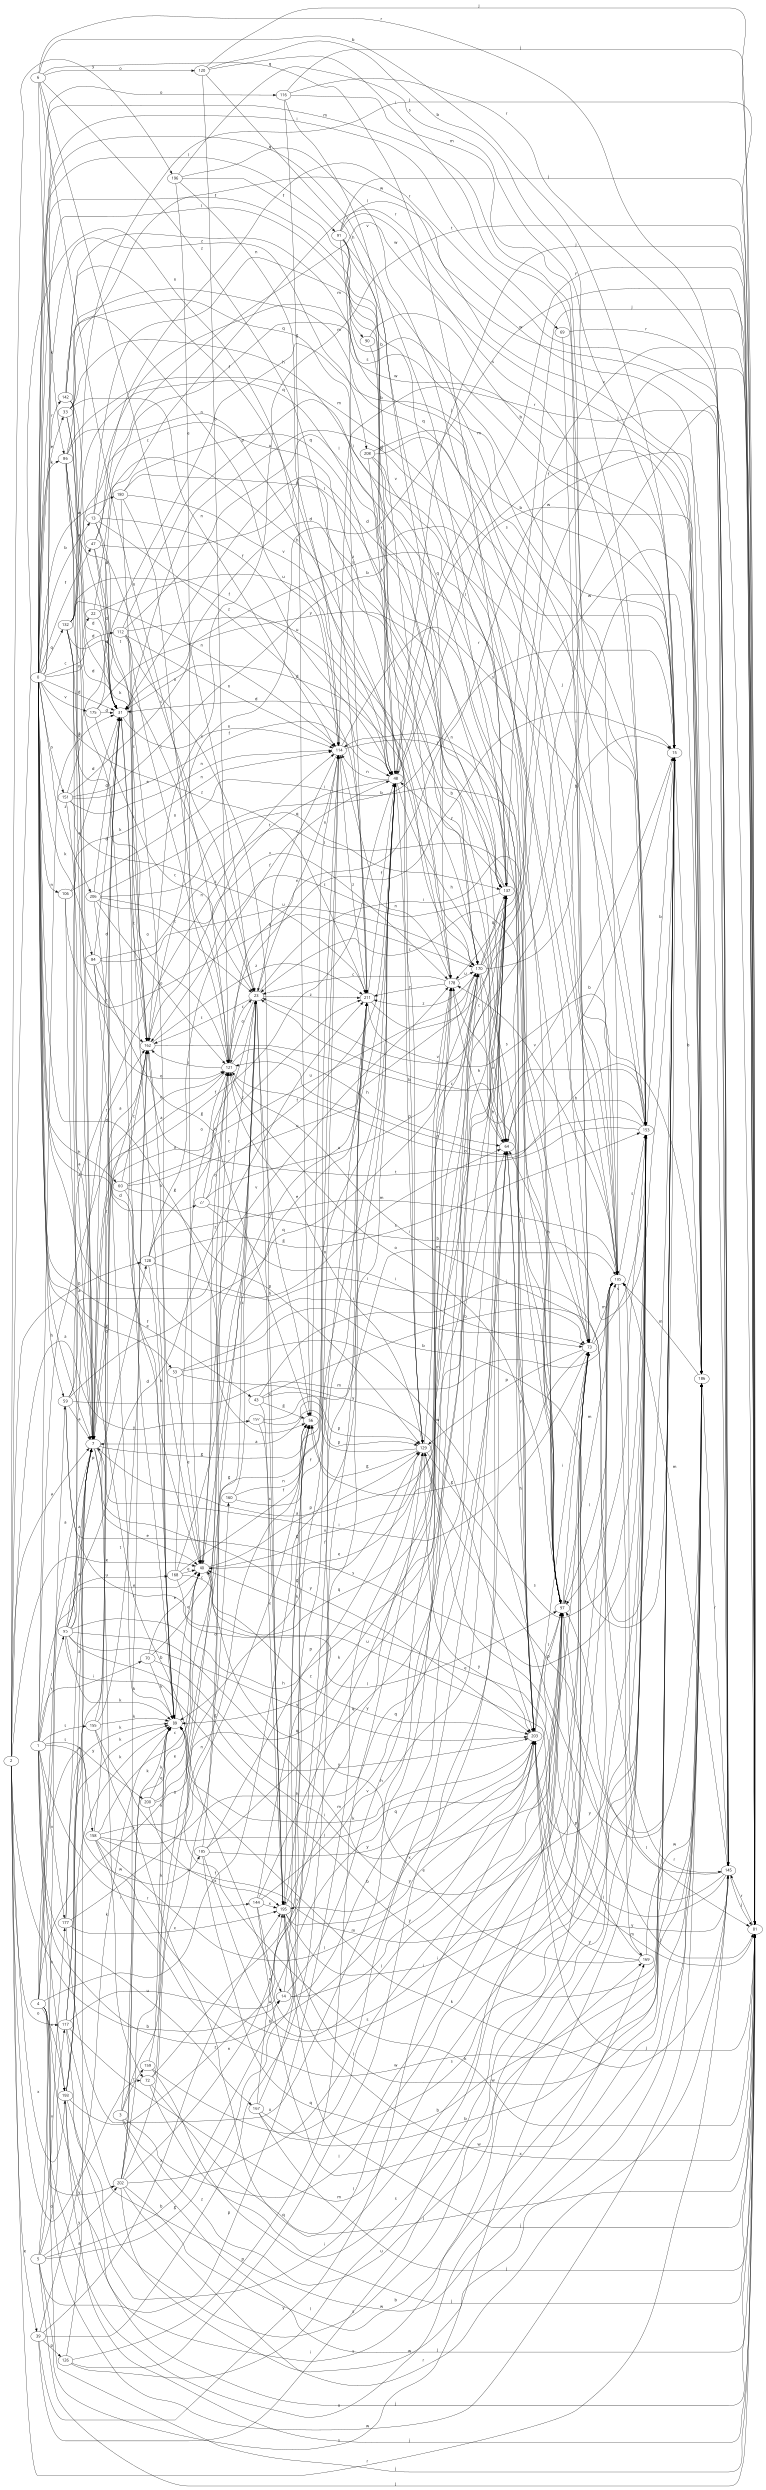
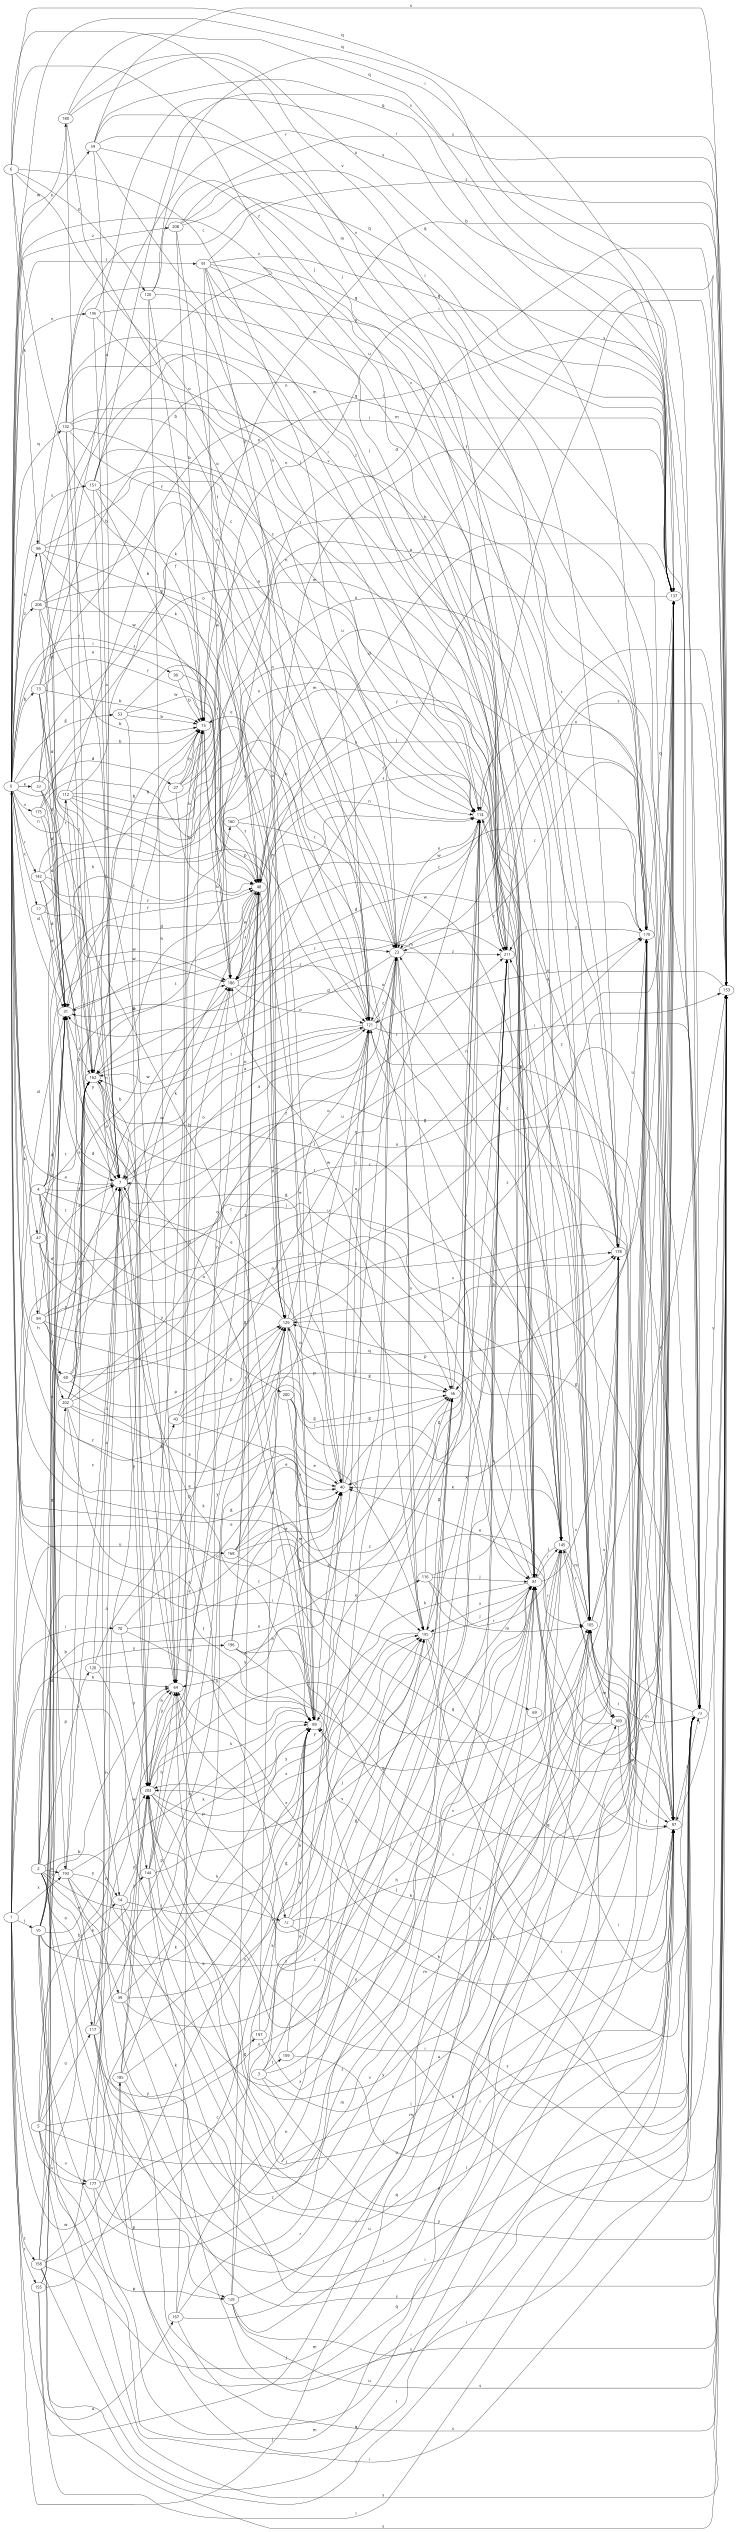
  strict digraph {
    fontname="Open Sans"
    rankdir=LR
    node [fontname="Open Sans"]
    edge [fontname="Open Sans"]
    0
    7
    13
    14
    22
    27
    31
    33
    43
    47
    48
    53
    56
    59
    60
    64
    69
    84
    86
    90
    91
    105
    106
    112
    116
    132
    137
    142
    151
    175
    180
    206
    208
    211
    40
    72
    121
    73
    203
    162
    153
    15
    178
    186
    170
    114
    81
    129
    195
    145
    97
    23
    89
    169
    1
    70
    95
    144
    155
    158
    167
    168
    177
    185
    193
    2
    39
    117
    126
    128
    196
    197
    3
    159
    4
    160
    200
    202
    5
    6
    120
-   0 -> 7 [label=a]
+   7 -> 0 [label=a]
    0 -> 13 [label=b]
    0 -> 14 [label=b]
    0 -> 22 [label=c]
    0 -> 27 [label=d]
    0 -> 31 [label=d]
    0 -> 33 [label=e]
    0 -> 43 [label=f]
    0 -> 47 [label=f]
    0 -> 48 [label=f]
    0 -> 53 [label=g]
    0 -> 56 [label=g]
    0 -> 59 [label=h]
    0 -> 60 [label=h]
    0 -> 64 [label=h]
    0 -> 69 [label=i]
    0 -> 84 [label=k]
    0 -> 86 [label=k]
    0 -> 90 [label=l]
    0 -> 91 [label=l]
    0 -> 105 [label=m]
    0 -> 106 [label=n]
    0 -> 112 [label=n]
    0 -> 116 [label=o]
    0 -> 132 [label=q]
    0 -> 137 [label=q]
    0 -> 142 [label=r]
    0 -> 151 [label=s]
    0 -> 175 [label=v]
    0 -> 180 [label=w]
    0 -> 206 [label=z]
    0 -> 208 [label=z]
    0 -> 211 [label=z]
    7 -> 31 [label=d]
    7 -> 56 [label=g]
    7 -> 40 [label=e]
    7 -> 72 [label=i]
    7 -> 121 [label=o]
    7 -> 73 [label=i]
    7 -> 203 [label=y]
    13 -> 31 [label=d]
    13 -> 48 [label=f]
    13 -> 64 [label=h]
    13 -> 211 [label=z]
    13 -> 162 [label=t]
    13 -> 153 [label=s]
    13 -> 15 [label=b]
    14 -> 56 [label=g]
    14 -> 137 [label=q]
    14 -> 203 [label=y]
    14 -> 178 [label=v]
    22 -> 31 [label=d]
    22 -> 186 [label=w]
    22 -> 170 [label=u]
    27 -> 48 [label=f]
    27 -> 121 [label=o]
    27 -> 73 [label=i]
    27 -> 15 [label=b]
    27 -> 170 [label=u]
    31 -> 162 [label=t]
    31 -> 114 [label=n]
    33 -> 7 [label=a]
    33 -> 31 [label=d]
    33 -> 64 [label=h]
    33 -> 105 [label=m]
    33 -> 137 [label=q]
    33 -> 114 [label=n]
    43 -> 56 [label=g]
    43 -> 15 [label=b]
    43 -> 81 [label=j]
    43 -> 129 [label=p]
    43 -> 195 [label=x]
    47 -> 31 [label=d]
    47 -> 40 [label=e]
    47 -> 186 [label=w]
    47 -> 145 [label=r]
    47 -> 97 [label=l]
    48 -> 31 [label=d]
    48 -> 64 [label=h]
    48 -> 40 [label=e]
    48 -> 162 [label=t]
    48 -> 186 [label=w]
    48 -> 114 [label=n]
    48 -> 81 [label=j]
    48 -> 129 [label=p]
    53 -> 40 [label=e]
    53 -> 203 [label=y]
    53 -> 15 [label=b]
    53 -> 186 [label=w]
    56 -> 114 [label=n]
    59 -> 7 [label=a]
    59 -> 105 [label=m]
    59 -> 137 [label=q]
    59 -> 153 [label=s]
    59 -> 178 [label=v]
    59 -> 114 [label=n]
    59 -> 81 [label=j]
    60 -> 211 [label=z]
    60 -> 73 [label=i]
    60 -> 162 [label=t]
    60 -> 170 [label=u]
    60 -> 129 [label=p]
    64 -> 203 [label=y]
    64 -> 15 [label=b]
    69 -> 73 [label=i]
    69 -> 145 [label=r]
    84 -> 31 [label=d]
    84 -> 56 [label=g]
    84 -> 40 [label=e]
    84 -> 121 [label=o]
    84 -> 170 [label=u]
    84 -> 97 [label=l]
    86 -> 7 [label=a]
    86 -> 31 [label=d]
    86 -> 105 [label=m]
    86 -> 186 [label=w]
    86 -> 129 [label=p]
    86 -> 23 [label=c]
    86 -> 89 [label=k]
    90 -> 48 [label=f]
    90 -> 15 [label=b]
    91 -> 105 [label=m]
    91 -> 137 [label=q]
    91 -> 211 [label=z]
    91 -> 153 [label=s]
    91 -> 178 [label=v]
    91 -> 186 [label=w]
    91 -> 81 [label=j]
    91 -> 129 [label=p]
    105 -> 31 [label=d]
    105 -> 153 [label=s]
    105 -> 178 [label=v]
    105 -> 145 [label=r]
    105 -> 97 [label=l]
    105 -> 169 [label=m]
    106 -> 7 [label=a]
    106 -> 73 [label=i]
    106 -> 170 [label=u]
    106 -> 114 [label=n]
    112 -> 121 [label=o]
    112 -> 73 [label=i]
    112 -> 162 [label=t]
    112 -> 170 [label=u]
    112 -> 114 [label=n]
    112 -> 195 [label=x]
    112 -> 97 [label=l]
    116 -> 56 [label=g]
    116 -> 105 [label=m]
    116 -> 178 [label=v]
    116 -> 81 [label=j]
    116 -> 145 [label=r]
    132 -> 7 [label=a]
    132 -> 48 [label=f]
    132 -> 137 [label=q]
    132 -> 121 [label=o]
    132 -> 162 [label=t]
    132 -> 170 [label=u]
    132 -> 114 [label=n]
    132 -> 81 [label=j]
    132 -> 23 [label=c]
    137 -> 7 [label=a]
    137 -> 31 [label=d]
    137 -> 48 [label=f]
    137 -> 162 [label=t]
    137 -> 81 [label=j]
    137 -> 89 [label=k]
    142 -> 7 [label=a]
    142 -> 31 [label=d]
    142 -> 48 [label=f]
    142 -> 105 [label=m]
    142 -> 114 [label=n]
    142 -> 89 [label=k]
    151 -> 7 [label=a]
    151 -> 48 [label=f]
    151 -> 211 [label=z]
    151 -> 153 [label=s]
    151 -> 15 [label=b]
    151 -> 114 [label=n]
    151 -> 145 [label=r]
    175 -> 31 [label=d]
    175 -> 203 [label=y]
    175 -> 15 [label=b]
    175 -> 23 [label=c]
    180 -> 137 [label=q]
    180 -> 121 [label=o]
    180 -> 162 [label=t]
    180 -> 178 [label=v]
    180 -> 170 [label=u]
    206 -> 31 [label=d]
    206 -> 137 [label=q]
    206 -> 121 [label=o]
    206 -> 15 [label=b]
    206 -> 178 [label=v]
    206 -> 23 [label=c]
    206 -> 89 [label=k]
    208 -> 48 [label=f]
    208 -> 137 [label=q]
    208 -> 153 [label=s]
    208 -> 15 [label=b]
    208 -> 97 [label=l]
    211 -> 48 [label=f]
    211 -> 153 [label=s]
    211 -> 81 [label=j]
    211 -> 195 [label=x]
    40 -> 121 [label=o]
    40 -> 203 [label=y]
    40 -> 178 [label=v]
    40 -> 129 [label=p]
    40 -> 23 [label=c]
    72 -> 153 [label=s]
    72 -> 178 [label=v]
    72 -> 97 [label=l]
    72 -> 89 [label=k]
    121 -> 7 [label=a]
    121 -> 64 [label=h]
    121 -> 73 [label=i]
    121 -> 162 [label=t]
    121 -> 15 [label=b]
    121 -> 145 [label=r]
    121 -> 23 [label=c]
    73 -> 56 [label=g]
    73 -> 64 [label=h]
    73 -> 105 [label=m]
    73 -> 153 [label=s]
    73 -> 129 [label=p]
    203 -> 64 [label=h]
    203 -> 73 [label=i]
    203 -> 178 [label=v]
    203 -> 81 [label=j]
    203 -> 195 [label=x]
    203 -> 97 [label=l]
    203 -> 89 [label=k]
    162 -> 7 [label=a]
    162 -> 211 [label=z]
    162 -> 15 [label=b]
    162 -> 81 [label=j]
    162 -> 89 [label=k]
    153 -> 31 [label=d]
    153 -> 64 [label=h]
    153 -> 121 [label=o]
    153 -> 203 [label=y]
    153 -> 162 [label=t]
    153 -> 15 [label=b]
    153 -> 97 [label=l]
    153 -> 23 [label=c]
    15 -> 186 [label=b]
    15 -> 129 [label=p]
    178 -> 64 [label=h]
    178 -> 211 [label=z]
    178 -> 170 [label=u]
    178 -> 114 [label=n]
    178 -> 23 [label=c]
    186 -> 48 [label=f]
    186 -> 105 [label=m]
    186 -> 121 [label=o]
    186 -> 145 [label=r]
    186 -> 23 [label=c]
    170 -> 31 [label=d]
    170 -> 64 [label=h]
    170 -> 137 [label=q]
    170 -> 211 [label=z]
    170 -> 40 [label=e]
    170 -> 15 [label=b]
    170 -> 186 [label=w]
    170 -> 81 [label=j]
    170 -> 97 [label=l]
    114 -> 211 [label=z]
    114 -> 203 [label=y]
    114 -> 153 [label=s]
    114 -> 145 [label=r]
    114 -> 23 [label=c]
    81 -> 48 [label=f]
    81 -> 162 [label=t]
    81 -> 178 [label=v]
    81 -> 195 [label=x]
    81 -> 145 [label=r]
    81 -> 89 [label=k]
    129 -> 7 [label=a]
    129 -> 56 [label=g]
    129 -> 121 [label=o]
    129 -> 203 [label=y]
    129 -> 153 [label=s]
    129 -> 178 [label=v]
    129 -> 89 [label=k]
    195 -> 56 [label=g]
    195 -> 137 [label=q]
    195 -> 73 [label=i]
    195 -> 203 [label=y]
    195 -> 186 [label=w]
    195 -> 81 [label=j]
    145 -> 105 [label=m]
    145 -> 40 [label=e]
    145 -> 203 [label=y]
    145 -> 81 [label=j]
    145 -> 129 [label=p]
    145 -> 97 [label=l]
    145 -> 89 [label=k]
    97 -> 105 [label=m]
    97 -> 121 [label=o]
    97 -> 73 [label=i]
    97 -> 114 [label=n]
    97 -> 81 [label=j]
    97 -> 23 [label=c]
    23 -> 7 [label=a]
    23 -> 56 [label=g]
    23 -> 211 [label=z]
    23 -> 121 [label=o]
    23 -> 73 [label=i]
    23 -> 162 [label=t]
    23 -> 114 [label=n]
    23 -> 195 [label=x]
    89 -> 31 [label=d]
    89 -> 40 [label=e]
    169 -> 40 [label=e]
    169 -> 203 [label=y]
    169 -> 186 [label=w]
    169 -> 97 [label=l]
    1 -> 31 [label=d]
    1 -> 48 [label=f]
    1 -> 64 [label=h]
    1 -> 81 [label=j]
    1 -> 70 [label=i]
    1 -> 95 [label=l]
    1 -> 144 [label=r]
    1 -> 155 [label=t]
    1 -> 158 [label=t]
    1 -> 167 [label=u]
    1 -> 168 [label=u]
    1 -> 177 [label=v]
    1 -> 185 [label=w]
    1 -> 193 [label=x]
    70 -> 40 [label=e]
    70 -> 203 [label=y]
    70 -> 23 [label=c]
    70 -> 89 [label=k]
    95 -> 7 [label=a]
    95 -> 31 [label=d]
    95 -> 64 [label=h]
    95 -> 105 [label=m]
    95 -> 211 [label=z]
-   95 -> 40 [label=e]
+   95 -> 144 [label=e]
    95 -> 73 [label=i]
    95 -> 203 [label=y]
    95 -> 162 [label=t]
    95 -> 15 [label=b]
    95 -> 89 [label=k]
    144 -> 48 [label=f]
    144 -> 64 [label=h]
    144 -> 73 [label=i]
    144 -> 186 [label=w]
    144 -> 170 [label=u]
    144 -> 195 [label=x]
    155 -> 31 [label=d]
    155 -> 162 [label=t]
    155 -> 81 [label=j]
    155 -> 97 [label=l]
    155 -> 89 [label=k]
    158 -> 31 [label=d]
    158 -> 64 [label=h]
    158 -> 105 [label=m]
    158 -> 137 [label=q]
    158 -> 153 [label=s]
    158 -> 186 [label=w]
    158 -> 97 [label=l]
    158 -> 23 [label=c]
    167 -> 211 [label=z]
    167 -> 153 [label=s]
    167 -> 15 [label=b]
    167 -> 81 [label=j]
    167 -> 195 [label=x]
    168 -> 48 [label=f]
    168 -> 137 [label=q]
    168 -> 211 [label=z]
    168 -> 40 [label=e]
    168 -> 121 [label=o]
    168 -> 97 [label=l]
    177 -> 7 [label=a]
    177 -> 170 [label=u]
    177 -> 114 [label=n]
    177 -> 195 [label=x]
    177 -> 89 [label=k]
    185 -> 137 [label=q]
    185 -> 121 [label=o]
    185 -> 203 [label=y]
    185 -> 15 [label=b]
    185 -> 129 [label=p]
    185 -> 97 [label=l]
    193 -> 7 [label=x]
    193 -> 211 [label=z]
    193 -> 73 [label=i]
    193 -> 162 [label=t]
    193 -> 153 [label=s]
    193 -> 81 [label=j]
    193 -> 89 [label=k]
    2 -> 7 [label=a]
    2 -> 14 [label=b]
    2 -> 40 [label=e]
    2 -> 72 [label=i]
    2 -> 114 [label=n]
    2 -> 145 [label=r]
    2 -> 193 [label=x]
    2 -> 39 [label=e]
    2 -> 117 [label=o]
-   39 -> 126 [label=p]
+   2 -> 126 [label=p]
    2 -> 128 [label=p]
    2 -> 196 [label=y]
    2 -> 197 [label=y]
    39 -> 211 [label=z]
    39 -> 73 [label=i]
    39 -> 203 [label=y]
    39 -> 195 [label=x]
    39 -> 89 [label=k]
    117 -> 7 [label=a]
    117 -> 105 [label=m]
    117 -> 153 [label=s]
    117 -> 186 [label=w]
    117 -> 170 [label=u]
    117 -> 89 [label=k]
    126 -> 7 [label=a]
    126 -> 137 [label=q]
    126 -> 129 [label=p]
    126 -> 97 [label=l]
    128 -> 48 [label=f]
    128 -> 105 [label=m]
    128 -> 73 [label=i]
    128 -> 153 [label=s]
    128 -> 170 [label=u]
    128 -> 89 [label=k]
    196 -> 48 [label=f]
    196 -> 40 [label=e]
    196 -> 153 [label=s]
    196 -> 114 [label=n]
    196 -> 97 [label=l]
    197 -> 105 [label=m]
    197 -> 129 [label=p]
    197 -> 195 [label=x]
    3 -> 56 [label=g]
    3 -> 40 [label=e]
    3 -> 81 [label=j]
    3 -> 97 [label=l]
    3 -> 169 [label=u]
    3 -> 159 [label=t]
    159 -> 81 [label=j]
    159 -> 97 [label=l]
    159 -> 89 [label=k]
    4 -> 7 [label=a]
    4 -> 48 [label=f]
-   4 -> 59 [label=t]
+   4 -> 162 [label=t]
    4 -> 186 [label=w]
    4 -> 81 [label=j]
    4 -> 169 [label=u]
    4 -> 193 [label=x]
    4 -> 160 [label=t]
    4 -> 200 [label=y]
    4 -> 202 [label=y]
    160 -> 48 [label=f]
    160 -> 114 [label=n]
    160 -> 23 [label=c]
    200 -> 56 [label=g]
    200 -> 40 [label=e]
    200 -> 195 [label=x]
    200 -> 89 [label=k]
    202 -> 137 [label=q]
    202 -> 121 [label=o]
    202 -> 162 [label=t]
    202 -> 15 [label=b]
    202 -> 186 [label=w]
    202 -> 114 [label=n]
    202 -> 145 [label=r]
    202 -> 23 [label=c]
    202 -> 89 [label=k]
    5 -> 14 [label=b]
    5 -> 56 [label=g]
    5 -> 153 [label=s]
    5 -> 81 [label=j]
    5 -> 129 [label=p]
    5 -> 177 [label=v]
    5 -> 117 [label=o]
    5 -> 128 [label=p]
    5 -> 202 [label=y]
    6 -> 86 [label=k]
    6 -> 137 [label=q]
    6 -> 211 [label=z]
    6 -> 121 [label=o]
    6 -> 15 [label=b]
    6 -> 145 [label=r]
    6 -> 23 [label=c]
    6 -> 120 [label=o]
    120 -> 64 [label=h]
    120 -> 121 [label=o]
    120 -> 73 [label=i]
    120 -> 15 [label=b]
    120 -> 81 [label=j]
  }
